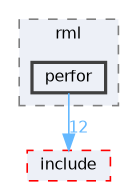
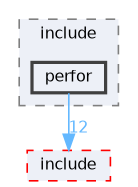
  digraph {
    compound=true
    node [fillcolor="#edf0f7" fontname=Helvetica fontsize=10 shape=box]
    n1 [color=grey25 height=0.2 label=perfor style="filled,bold" width=0.4]
    n2 [color=red height=0.2 label=include style="filled,dashed" width=0.4]
    subgraph cluster_1 {
      bgcolor="#edf0f7"
      fontname=Helvetica
      fontsize=10
-     label=rml
+     label=include
      pencolor=grey50
      style="filled,dashed"
      n1
    }
    n1 -> n2 [color=steelblue1 fontcolor=steelblue1 fontname=Helvetica fontsize=10 headlabel=12 labeldistance=1.5 labelfontname=Helvetica labelfontsize=10]
  }
